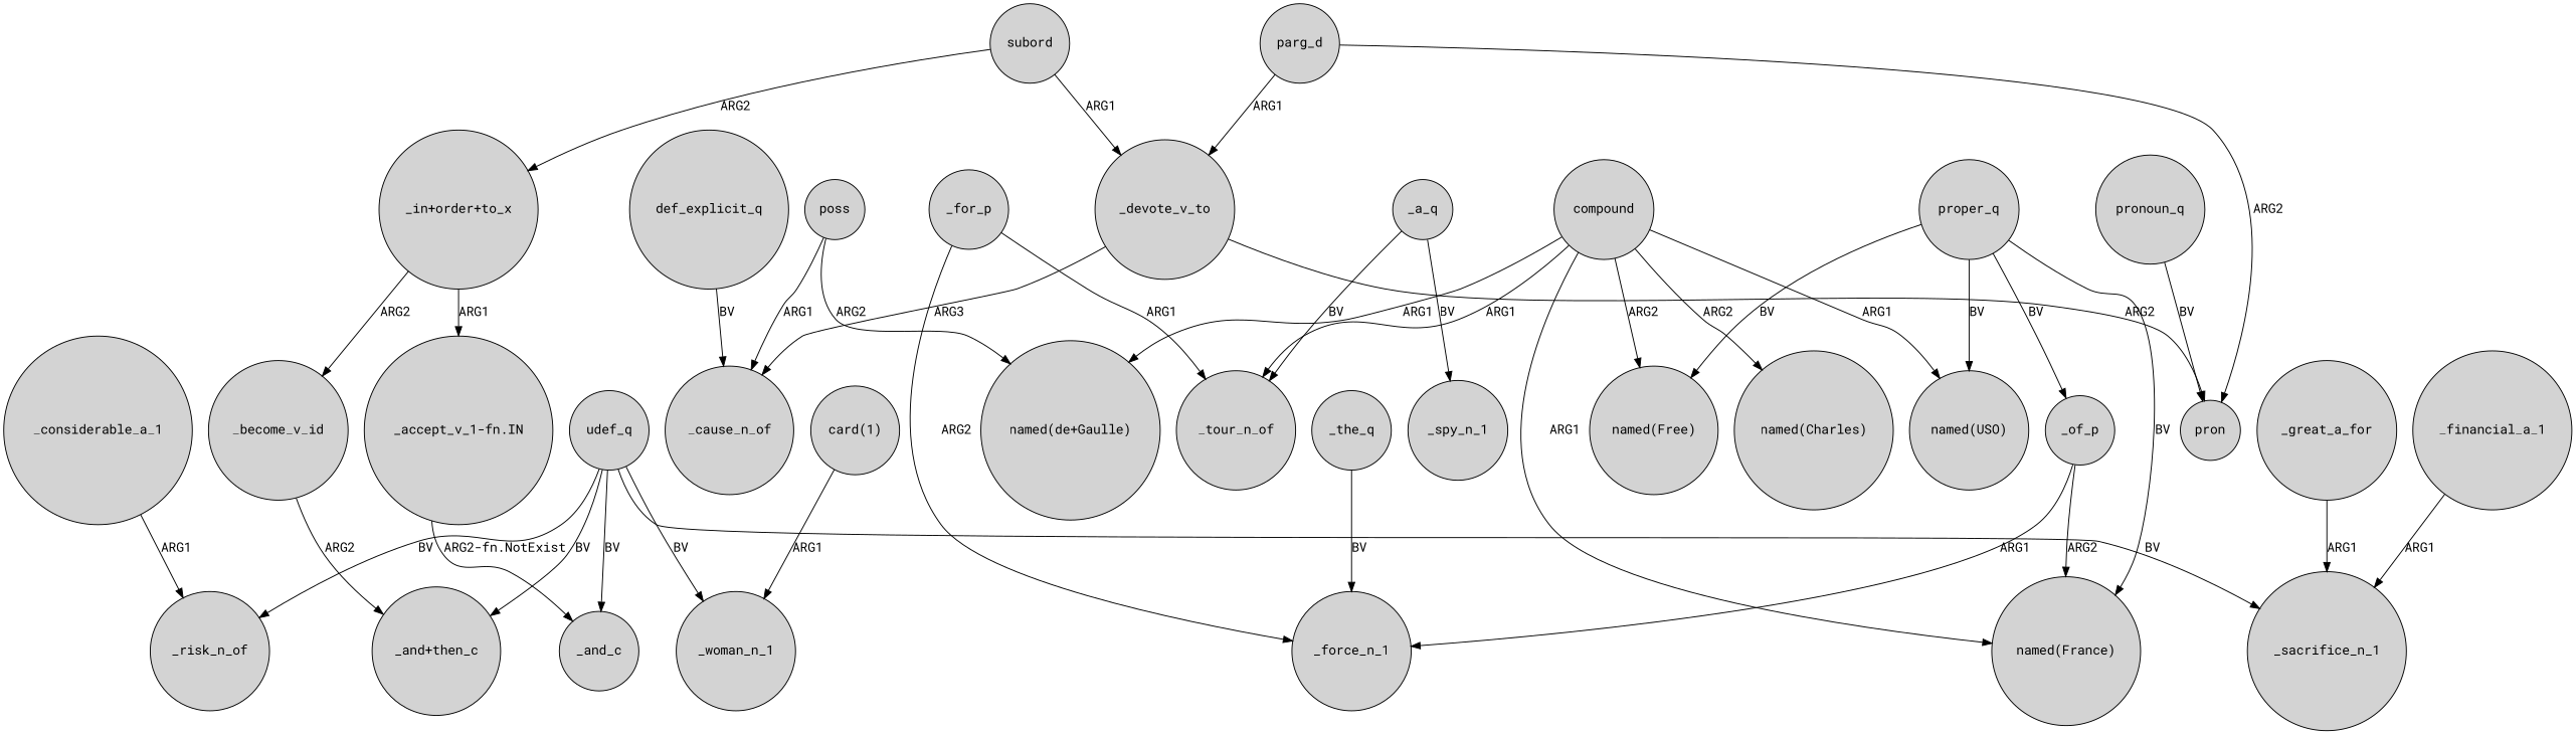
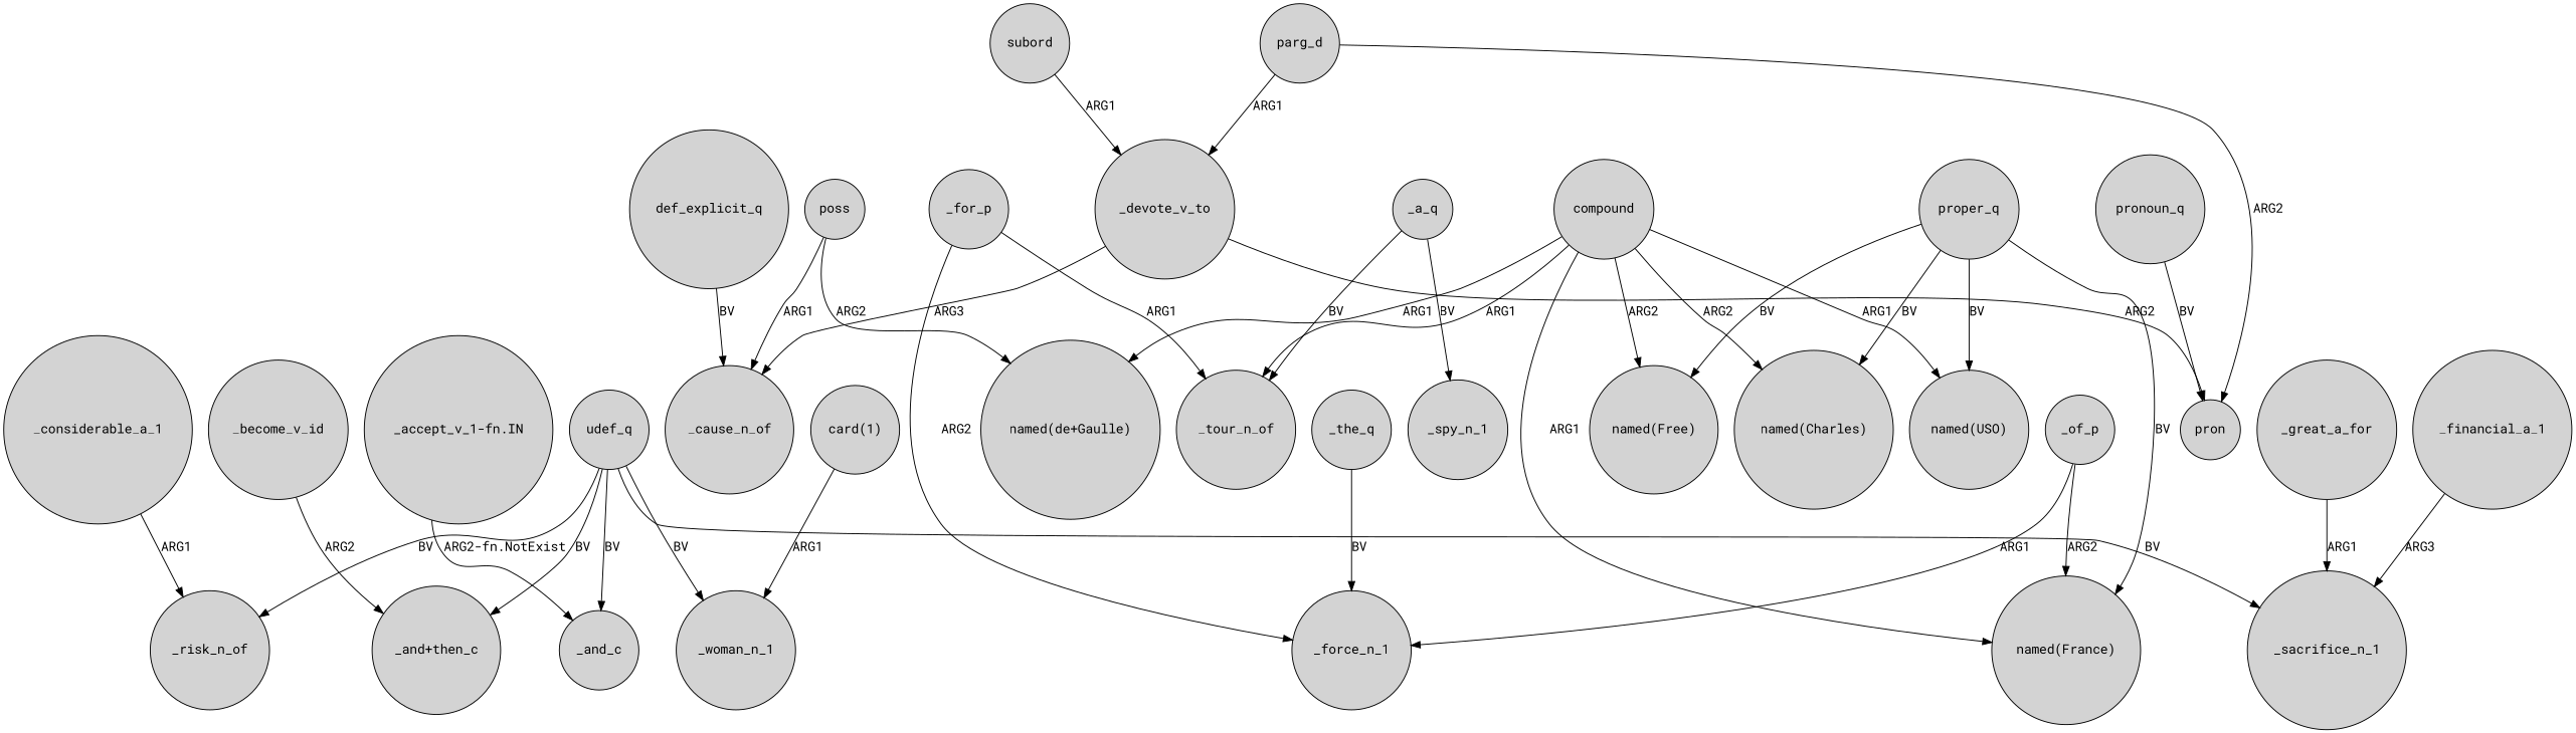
  digraph {
    fontname="Roboto Mono"
    node [fontname="Roboto Mono" shape=circle style=filled]
    edge [fontname="Roboto Mono"]
    udef_q
    _risk_n_of
    "_and+then_c"
    _woman_n_1
    _sacrifice_n_1
    _and_c
    compound
    _tour_n_of
    "named(de+Gaulle)"
    "named(France)"
    "named(Free)"
    "named(USO)"
    "named(Charles)"
    _become_v_id
    _for_p
    _force_n_1
-   "_in+order+to_x"
    "_accept_v_1-fn.IN"
    def_explicit_q
    _cause_n_of
    proper_q
    _of_p
    parg_d
    pron
    _devote_v_to
    _a_q
    _spy_n_1
    pronoun_q
    poss
    _financial_a_1
    "card(1)"
    _considerable_a_1
    subord
    _the_q
    _great_a_for
    udef_q -> _risk_n_of [label=BV]
    udef_q -> "_and+then_c" [label=BV]
    udef_q -> _woman_n_1 [label=BV]
    udef_q -> _sacrifice_n_1 [label=BV]
    udef_q -> _and_c [label=BV]
    compound -> _tour_n_of [label=ARG1]
    compound -> "named(de+Gaulle)" [label=ARG1]
    compound -> "named(France)" [label=ARG1]
    compound -> "named(Free)" [label=ARG2]
    compound -> "named(USO)" [label=ARG1]
    compound -> "named(Charles)" [label=ARG2]
    _become_v_id -> "_and+then_c" [label=ARG2]
    _for_p -> _tour_n_of [label=ARG1]
    _for_p -> _force_n_1 [label=ARG2]
-   "_in+order+to_x" -> _become_v_id [label=ARG2]
-   "_in+order+to_x" -> "_accept_v_1-fn.IN" [label=ARG1]
    "_accept_v_1-fn.IN" -> _and_c [label="ARG2-fn.NotExist"]
    def_explicit_q -> _cause_n_of [label=BV]
    proper_q -> "named(France)" [label=BV]
    proper_q -> "named(Free)" [label=BV]
    proper_q -> "named(USO)" [label=BV]
-   proper_q -> _of_p [label=BV]
+   proper_q -> "named(Charles)" [label=BV]
    _of_p -> "named(France)" [label=ARG2]
    _of_p -> _force_n_1 [label=ARG1]
    parg_d -> pron [label=ARG2]
    parg_d -> _devote_v_to [label=ARG1]
    _devote_v_to -> _cause_n_of [label=ARG3]
    _devote_v_to -> pron [label=ARG2]
    _a_q -> _tour_n_of [label=BV]
    _a_q -> _spy_n_1 [label=BV]
    pronoun_q -> pron [label=BV]
    poss -> "named(de+Gaulle)" [label=ARG2]
    poss -> _cause_n_of [label=ARG1]
-   _financial_a_1 -> _sacrifice_n_1 [label=ARG1]
+   _financial_a_1 -> _sacrifice_n_1 [label=ARG3]
    "card(1)" -> _woman_n_1 [label=ARG1]
    _considerable_a_1 -> _risk_n_of [label=ARG1]
-   subord -> "_in+order+to_x" [label=ARG2]
    subord -> _devote_v_to [label=ARG1]
    _the_q -> _force_n_1 [label=BV]
    _great_a_for -> _sacrifice_n_1 [label=ARG1]
  }
